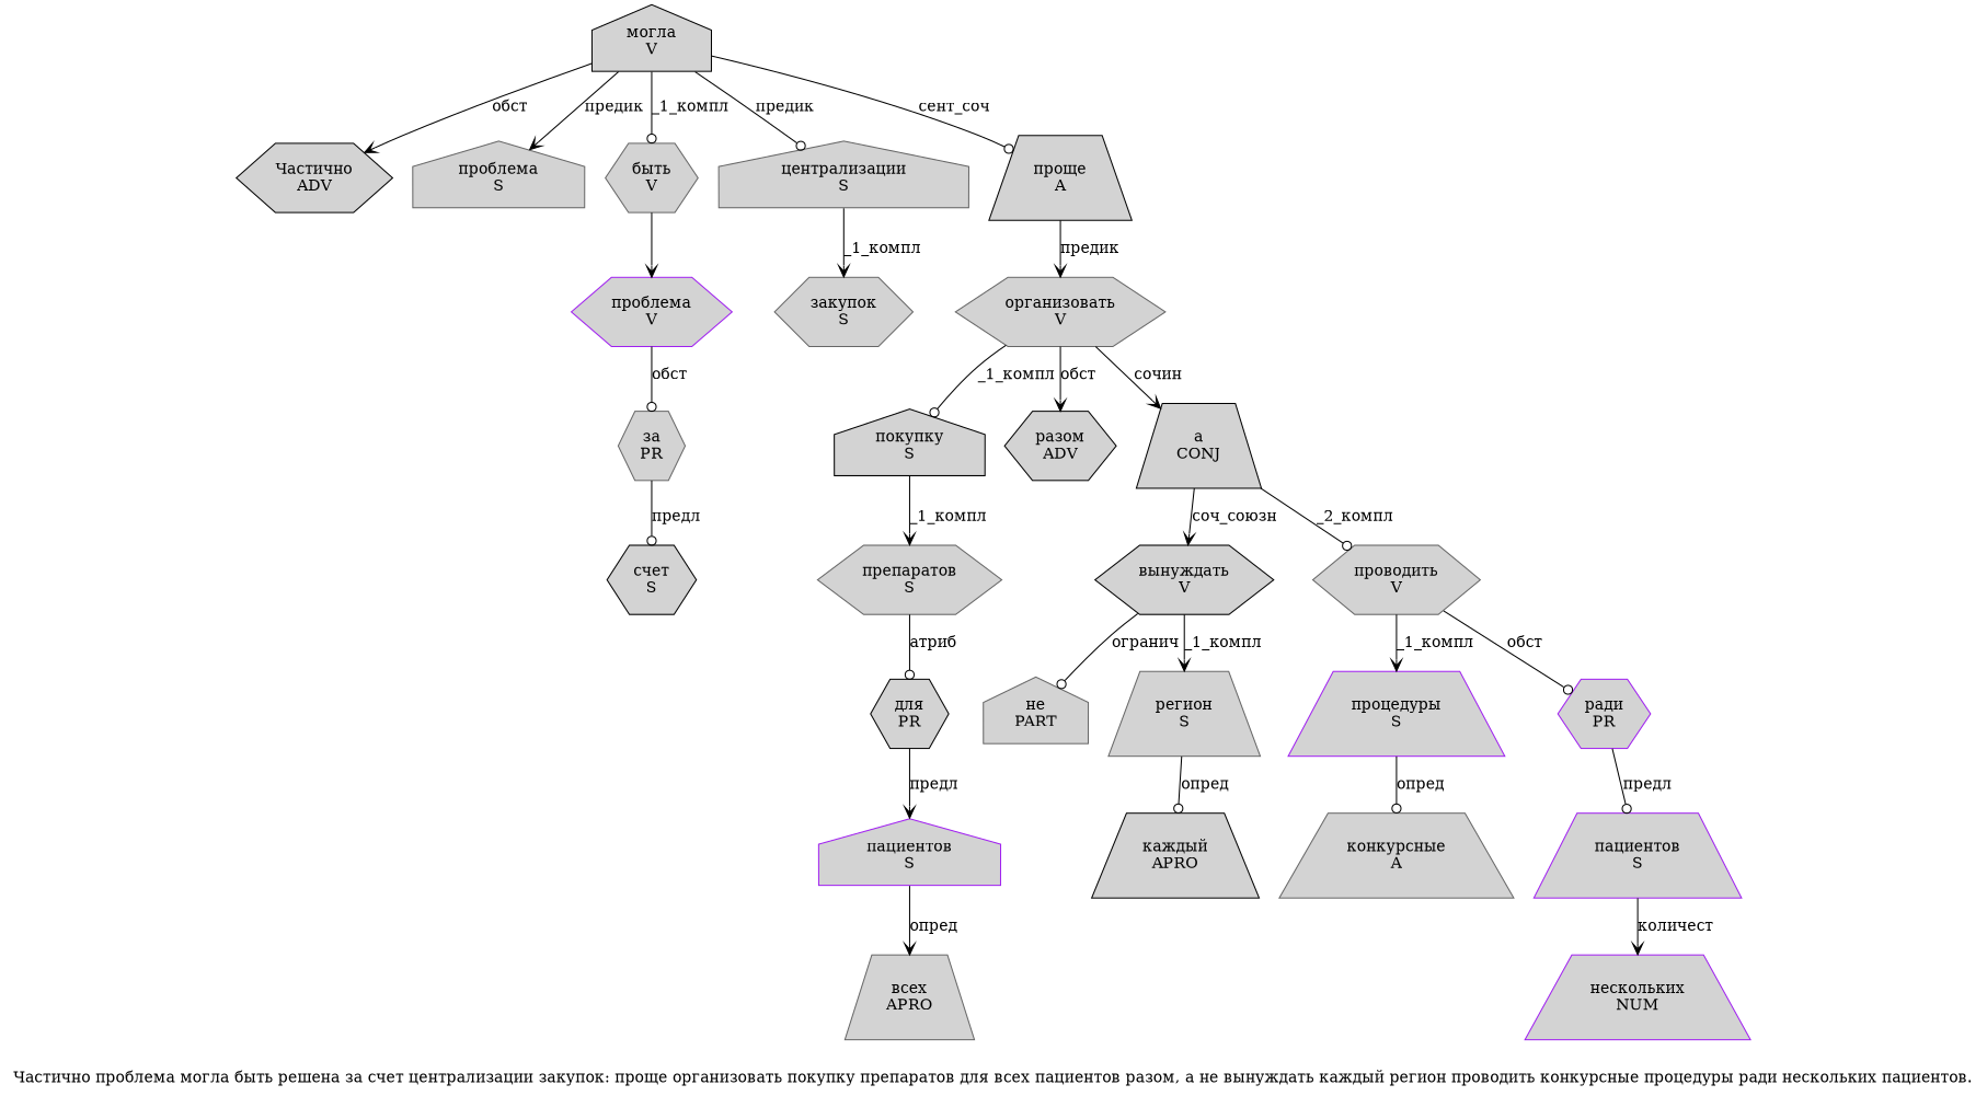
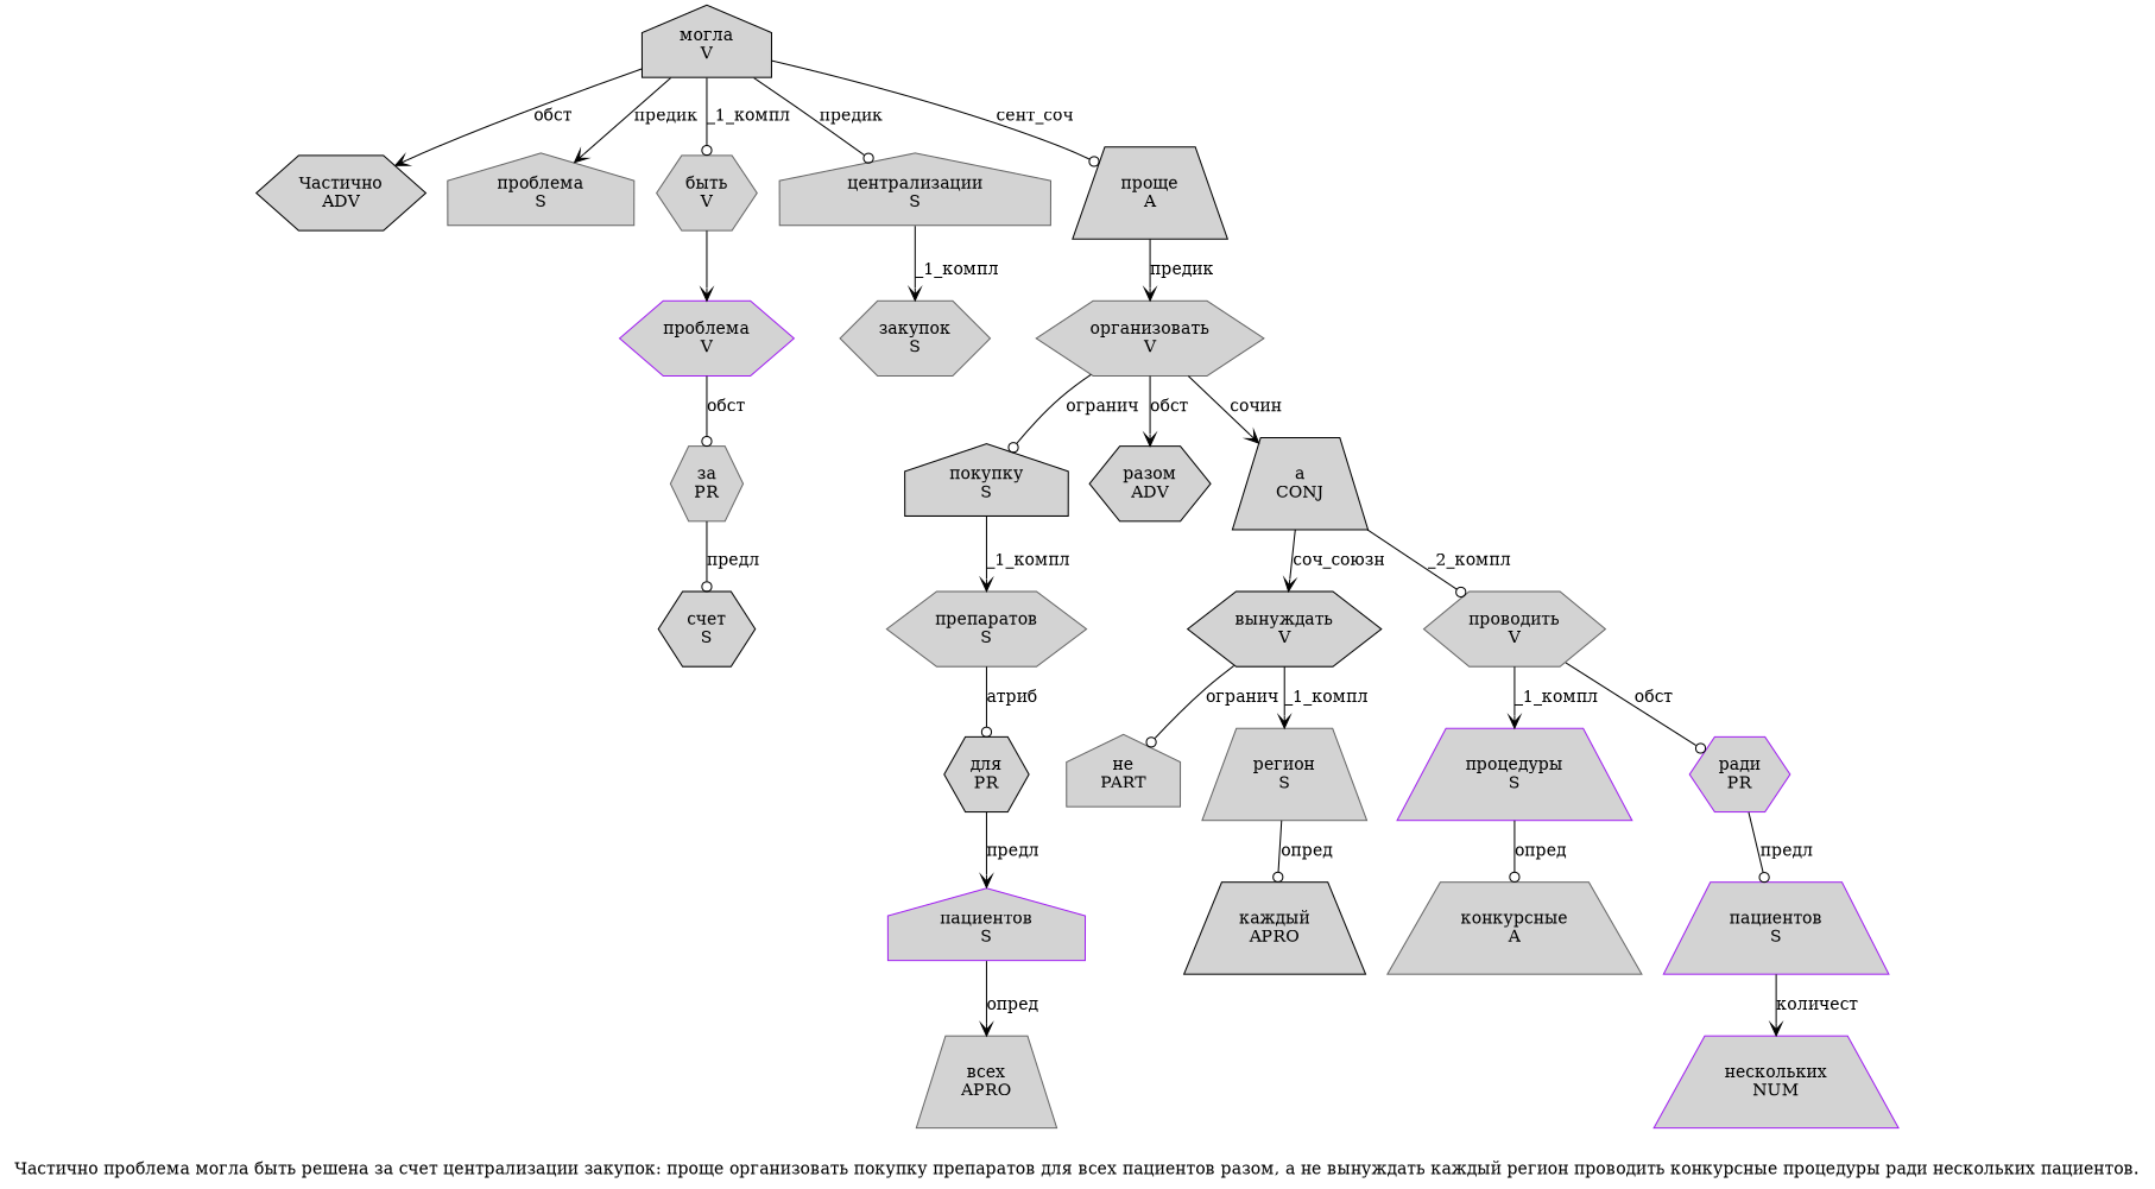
  digraph {
    label="Частично проблема могла быть решена за счет централизации закупок: проще организовать покупку препаратов для всех пациентов разом, а не вынуждать каждый регион проводить конкурсные процедуры ради нескольких пациентов."
    node [color=gray40 fillcolor=lightgray penwidth=1 shape=hexagon style=filled]
    edge [arrowhead=vee]
    n1 [color=black label="Частично\nADV"]
    n2 [label="проблема\nS" shape=house]
    n3 [color=black label="могла\nV" shape=house]
    n4 [label="быть\nV"]
    n5 [label="централизации\nS" shape=house]
    n6 [color=black label="проще\nA" shape=trapezium]
    n7 [color=purple label="проблема\nV"]
    n8 [label="закупок\nS"]
    n9 [label="организовать\nV"]
    n10 [label="за\nPR"]
    n11 [color=black label="счет\nS"]
    n12 [color=black label="покупку\nS" shape=house]
    n13 [color=black label="разом\nADV"]
    n14 [color=black label="а\nCONJ" shape=trapezium]
    n15 [label="препаратов\nS"]
    n16 [color=black label="вынуждать\nV"]
    n17 [label="проводить\nV"]
    n18 [color=black label="для\nPR"]
    n19 [color=purple label="пациентов\nS" shape=house]
    n20 [label="всех\nAPRO" shape=trapezium]
    n21 [label="не\nPART" shape=house]
    n22 [label="регион\nS" shape=trapezium]
    n23 [color=black label="каждый\nAPRO" shape=trapezium]
    n24 [color=purple label="процедуры\nS" shape=trapezium]
    n25 [color=purple label="ради\nPR"]
    n26 [label="конкурсные\nA" shape=trapezium]
    n27 [color=purple label="пациентов\nS" shape=trapezium]
    n28 [color=purple label="нескольких\nNUM" shape=trapezium]
    n3 -> n1 [label="обст"]
    n3 -> n2 [label="предик"]
    n3 -> n4 [arrowhead=odot label="_1_компл"]
    n3 -> n5 [arrowhead=odot label="предик"]
    n3 -> n6 [arrowhead=odot label="сент_соч"]
    n4 -> n7
    n5 -> n8 [label="_1_компл"]
    n6 -> n9 [label="предик"]
    n7 -> n10 [arrowhead=odot label="обст"]
-   n9 -> n12 [arrowhead=odot label="_1_компл"]
+   n9 -> n12 [arrowhead=odot label="огранич"]
    n9 -> n13 [label="обст"]
    n9 -> n14 [label="сочин"]
    n10 -> n11 [arrowhead=odot label="предл"]
    n12 -> n15 [label="_1_компл"]
    n14 -> n16 [label="соч_союзн"]
    n14 -> n17 [arrowhead=odot label="_2_компл"]
    n15 -> n18 [arrowhead=odot label="атриб"]
    n16 -> n21 [arrowhead=odot label="огранич"]
    n16 -> n22 [label="_1_компл"]
    n17 -> n24 [label="_1_компл"]
    n17 -> n25 [arrowhead=odot label="обст"]
    n18 -> n19 [label="предл"]
    n19 -> n20 [label="опред"]
    n22 -> n23 [arrowhead=odot label="опред"]
    n24 -> n26 [arrowhead=odot label="опред"]
    n25 -> n27 [arrowhead=odot label="предл"]
    n27 -> n28 [label="количест"]
  }
